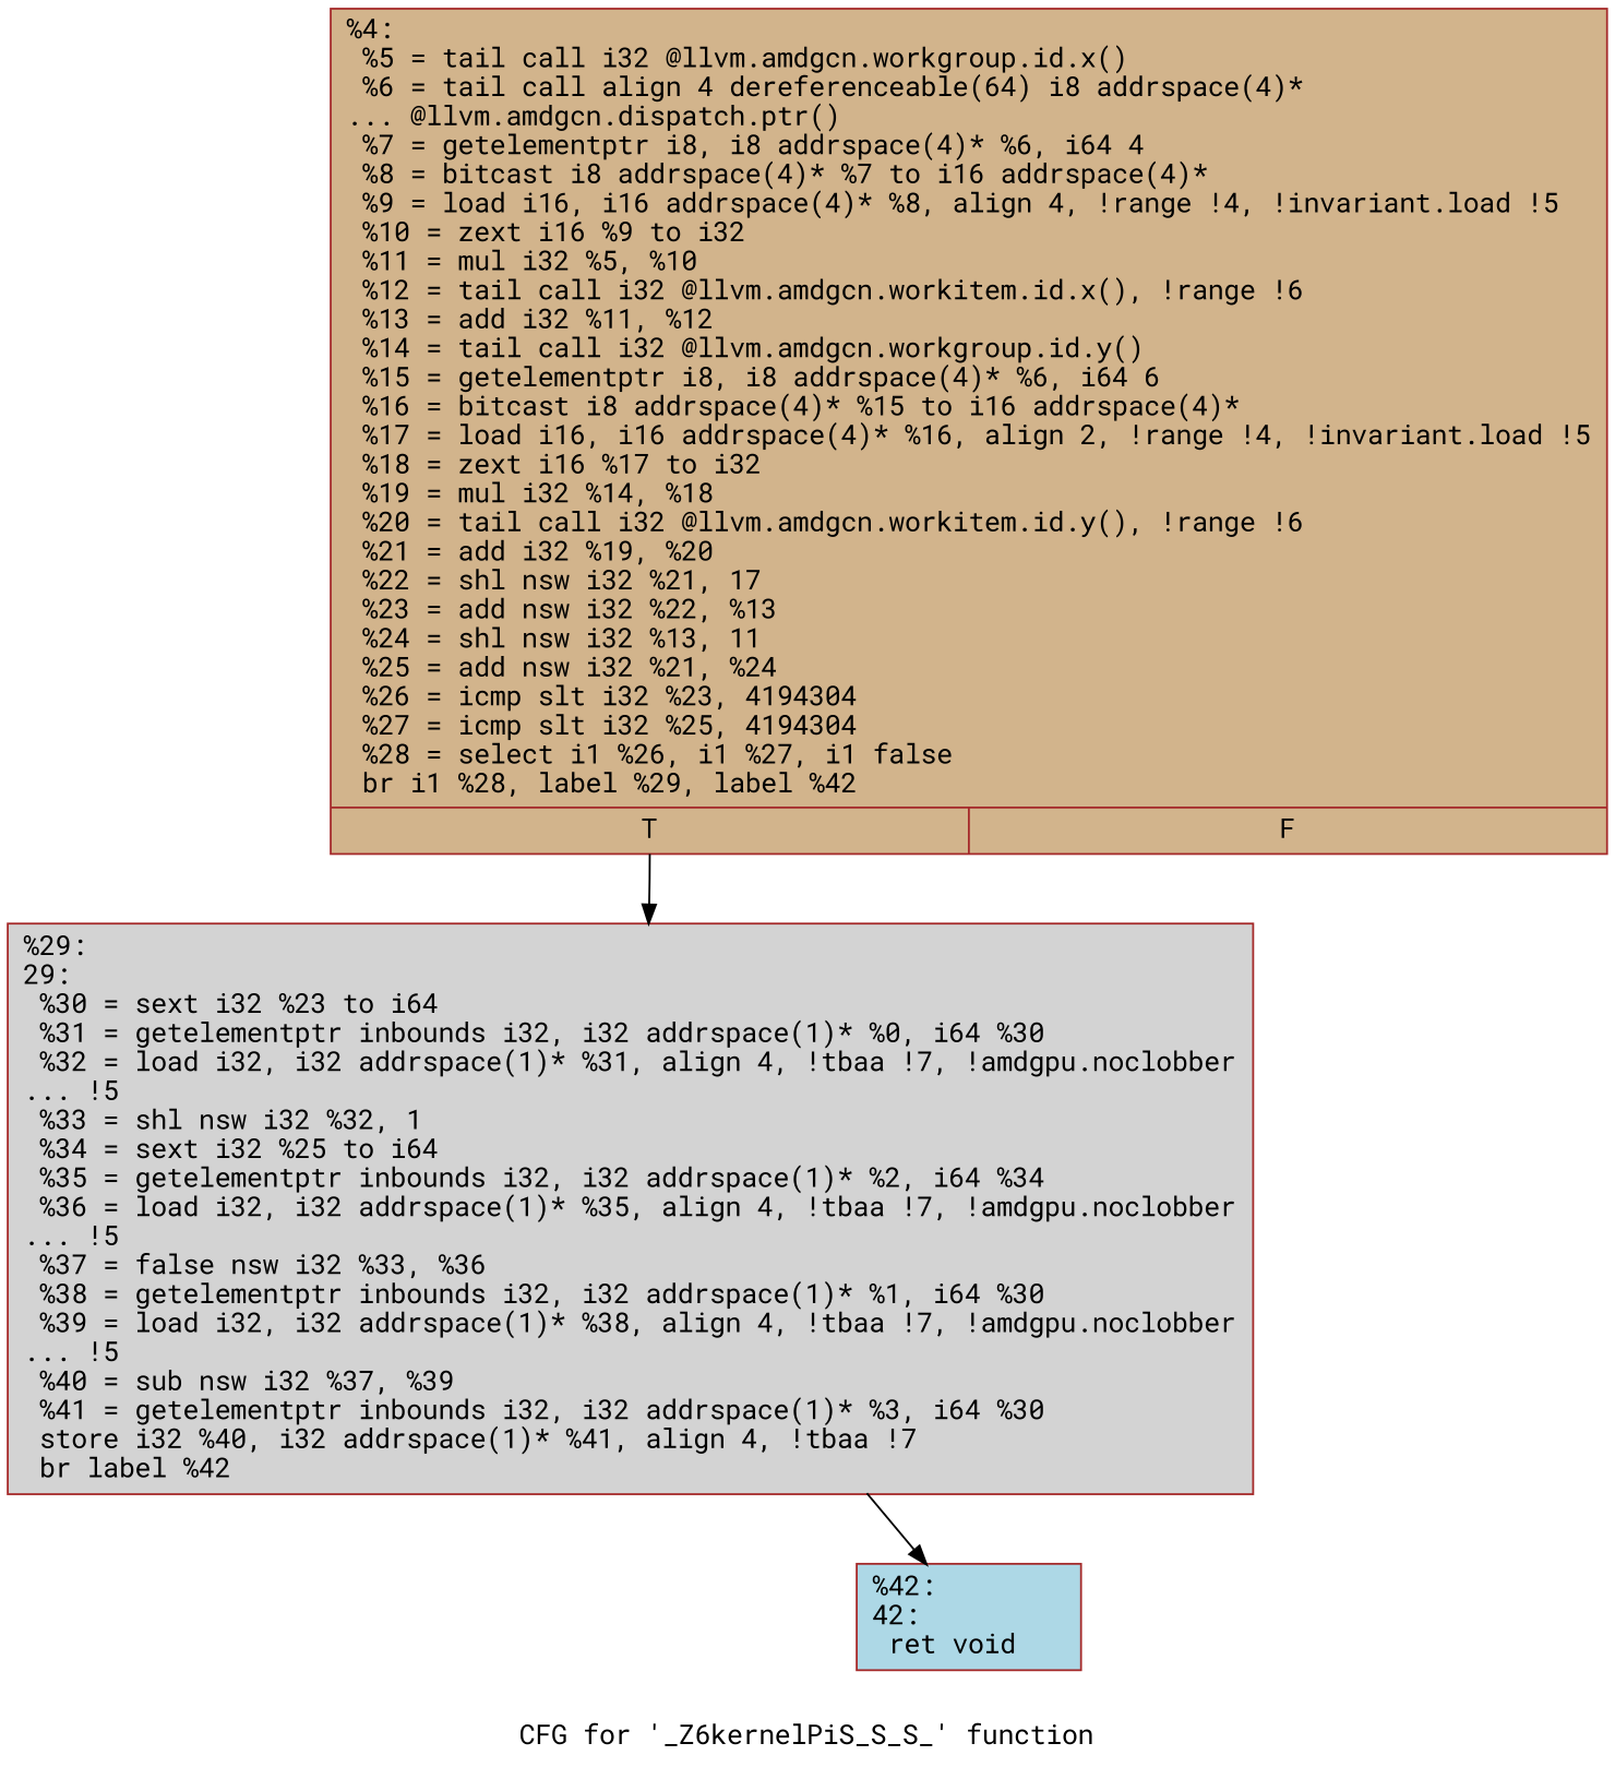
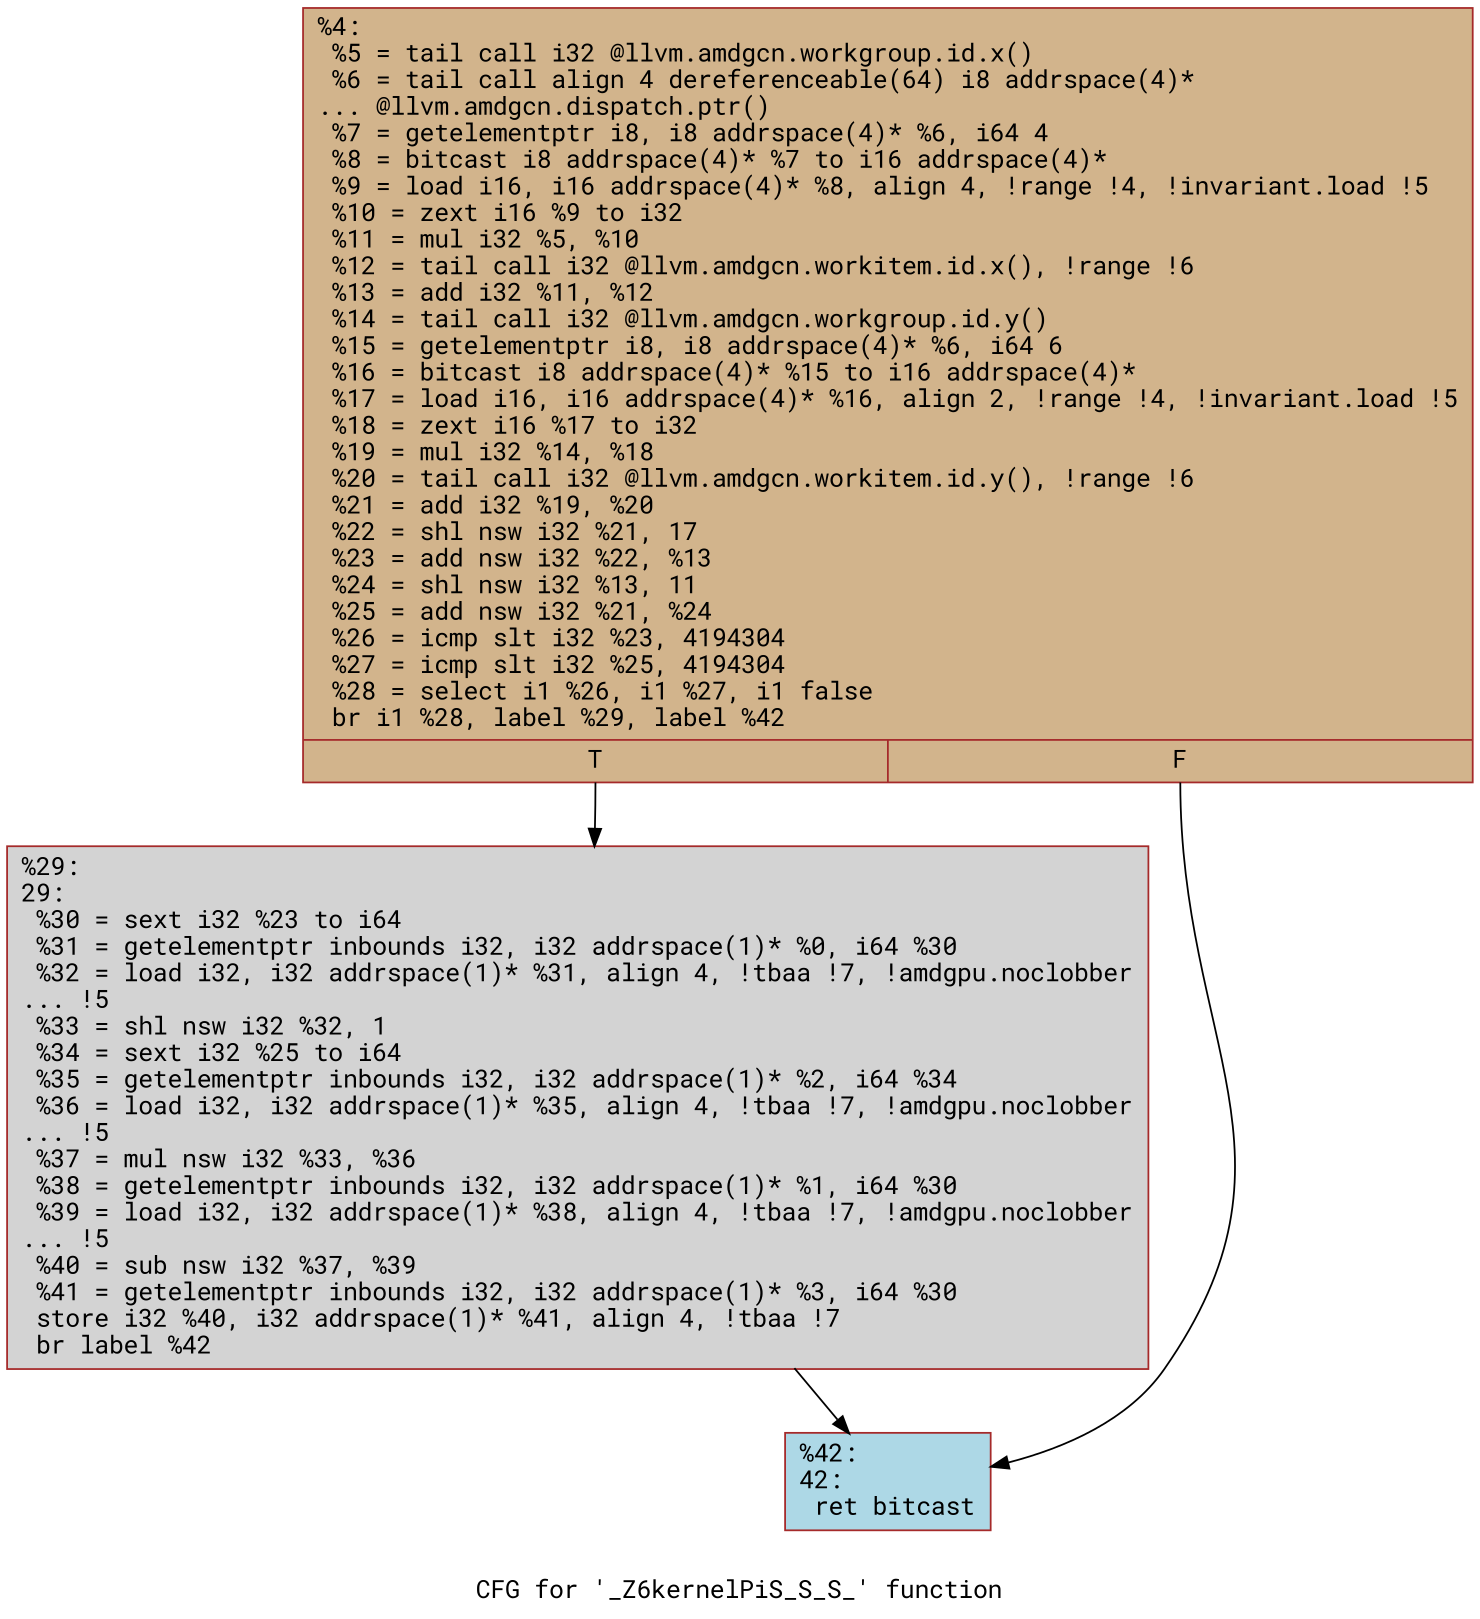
  digraph {
    fontname="Roboto Mono"
    label="CFG for '_Z6kernelPiS_S_S_' function"
    node [color=brown fontname="Roboto Mono" shape=record style=filled]
    edge [fontname="Roboto Mono"]
    n1 [fillcolor=tan label="{%4:\l  %5 = tail call i32 @llvm.amdgcn.workgroup.id.x()\l  %6 = tail call align 4 dereferenceable(64) i8 addrspace(4)*\l... @llvm.amdgcn.dispatch.ptr()\l  %7 = getelementptr i8, i8 addrspace(4)* %6, i64 4\l  %8 = bitcast i8 addrspace(4)* %7 to i16 addrspace(4)*\l  %9 = load i16, i16 addrspace(4)* %8, align 4, !range !4, !invariant.load !5\l  %10 = zext i16 %9 to i32\l  %11 = mul i32 %5, %10\l  %12 = tail call i32 @llvm.amdgcn.workitem.id.x(), !range !6\l  %13 = add i32 %11, %12\l  %14 = tail call i32 @llvm.amdgcn.workgroup.id.y()\l  %15 = getelementptr i8, i8 addrspace(4)* %6, i64 6\l  %16 = bitcast i8 addrspace(4)* %15 to i16 addrspace(4)*\l  %17 = load i16, i16 addrspace(4)* %16, align 2, !range !4, !invariant.load !5\l  %18 = zext i16 %17 to i32\l  %19 = mul i32 %14, %18\l  %20 = tail call i32 @llvm.amdgcn.workitem.id.y(), !range !6\l  %21 = add i32 %19, %20\l  %22 = shl nsw i32 %21, 17\l  %23 = add nsw i32 %22, %13\l  %24 = shl nsw i32 %13, 11\l  %25 = add nsw i32 %21, %24\l  %26 = icmp slt i32 %23, 4194304\l  %27 = icmp slt i32 %25, 4194304\l  %28 = select i1 %26, i1 %27, i1 false\l  br i1 %28, label %29, label %42\l|{<s0>T|<s1>F}}"]
-   n2 [fillcolor=lightgrey label="{%29:\l29:                                               \l  %30 = sext i32 %23 to i64\l  %31 = getelementptr inbounds i32, i32 addrspace(1)* %0, i64 %30\l  %32 = load i32, i32 addrspace(1)* %31, align 4, !tbaa !7, !amdgpu.noclobber\l... !5\l  %33 = shl nsw i32 %32, 1\l  %34 = sext i32 %25 to i64\l  %35 = getelementptr inbounds i32, i32 addrspace(1)* %2, i64 %34\l  %36 = load i32, i32 addrspace(1)* %35, align 4, !tbaa !7, !amdgpu.noclobber\l... !5\l  %37 = false nsw i32 %33, %36\l  %38 = getelementptr inbounds i32, i32 addrspace(1)* %1, i64 %30\l  %39 = load i32, i32 addrspace(1)* %38, align 4, !tbaa !7, !amdgpu.noclobber\l... !5\l  %40 = sub nsw i32 %37, %39\l  %41 = getelementptr inbounds i32, i32 addrspace(1)* %3, i64 %30\l  store i32 %40, i32 addrspace(1)* %41, align 4, !tbaa !7\l  br label %42\l}"]
-   n3 [fillcolor=lightblue label="{%42:\l42:                                               \l  ret void\l}"]
+   n2 [fillcolor=lightgrey label="{%29:\l29:                                               \l  %30 = sext i32 %23 to i64\l  %31 = getelementptr inbounds i32, i32 addrspace(1)* %0, i64 %30\l  %32 = load i32, i32 addrspace(1)* %31, align 4, !tbaa !7, !amdgpu.noclobber\l... !5\l  %33 = shl nsw i32 %32, 1\l  %34 = sext i32 %25 to i64\l  %35 = getelementptr inbounds i32, i32 addrspace(1)* %2, i64 %34\l  %36 = load i32, i32 addrspace(1)* %35, align 4, !tbaa !7, !amdgpu.noclobber\l... !5\l  %37 = mul nsw i32 %33, %36\l  %38 = getelementptr inbounds i32, i32 addrspace(1)* %1, i64 %30\l  %39 = load i32, i32 addrspace(1)* %38, align 4, !tbaa !7, !amdgpu.noclobber\l... !5\l  %40 = sub nsw i32 %37, %39\l  %41 = getelementptr inbounds i32, i32 addrspace(1)* %3, i64 %30\l  store i32 %40, i32 addrspace(1)* %41, align 4, !tbaa !7\l  br label %42\l}"]
+   n3 [fillcolor=lightblue label="{%42:\l42:                                               \l  ret bitcast\l}"]
    n1 -> n2 [tailport=s0]
+   n1 -> n3 [tailport=s1]
    n2 -> n3
  }
